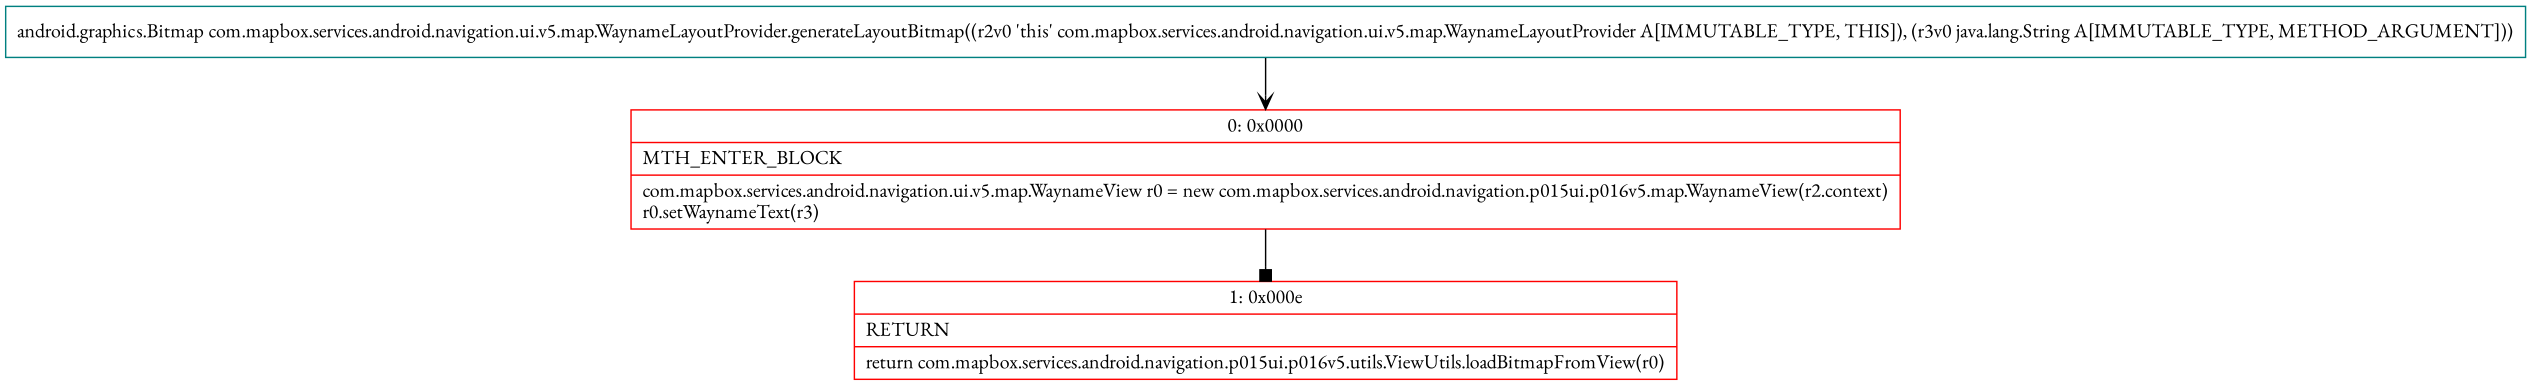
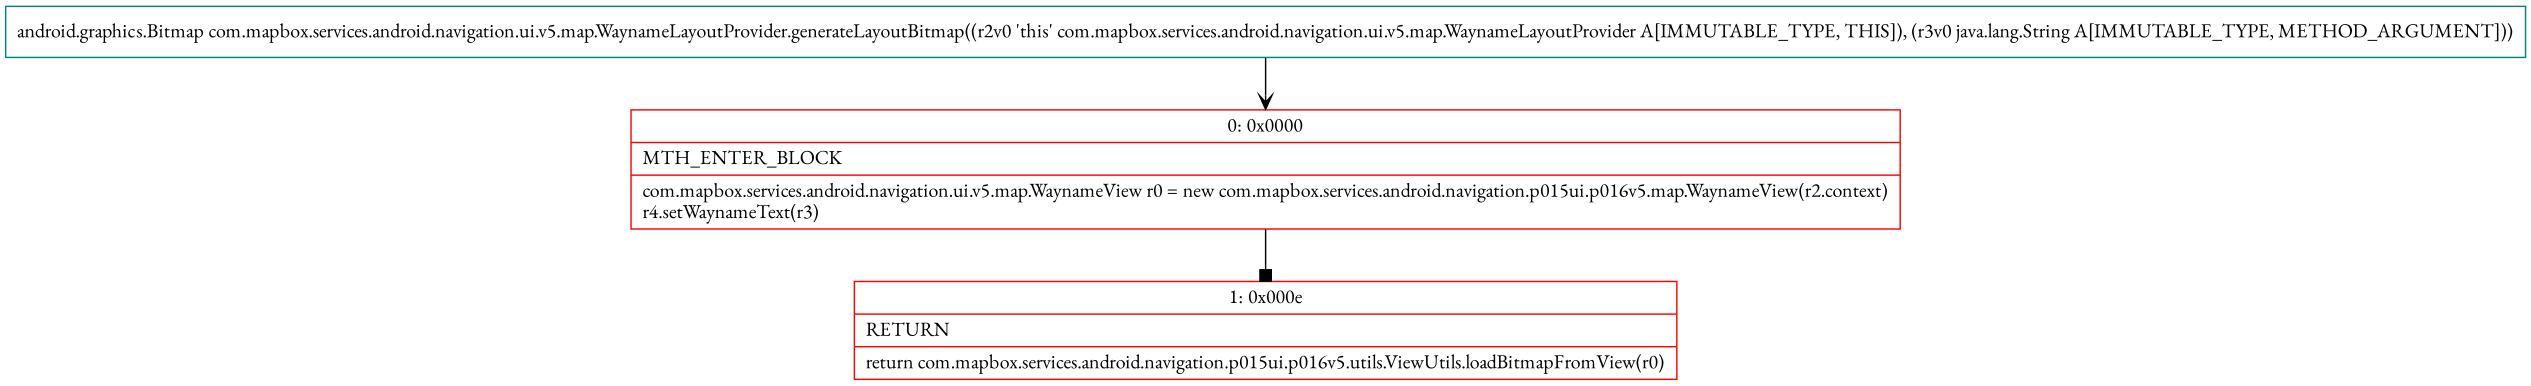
  digraph {
    fontname="EB Garamond"
    node [shape=record color=red fontname="EB Garamond"]
    edge [fontname="EB Garamond"]
-   n1 [label="{0\:\ 0x0000|MTH_ENTER_BLOCK\l|com.mapbox.services.android.navigation.ui.v5.map.WaynameView r0 = new com.mapbox.services.android.navigation.p015ui.p016v5.map.WaynameView(r2.context)\lr0.setWaynameText(r3)\l}"]
+   n1 [label="{0\:\ 0x0000|MTH_ENTER_BLOCK\l|com.mapbox.services.android.navigation.ui.v5.map.WaynameView r0 = new com.mapbox.services.android.navigation.p015ui.p016v5.map.WaynameView(r2.context)\lr4.setWaynameText(r3)\l}"]
    n2 [label="{1\:\ 0x000e|RETURN\l|return com.mapbox.services.android.navigation.p015ui.p016v5.utils.ViewUtils.loadBitmapFromView(r0)\l}"]
    n3 [label="{android.graphics.Bitmap com.mapbox.services.android.navigation.ui.v5.map.WaynameLayoutProvider.generateLayoutBitmap((r2v0 'this' com.mapbox.services.android.navigation.ui.v5.map.WaynameLayoutProvider A[IMMUTABLE_TYPE, THIS]), (r3v0 java.lang.String A[IMMUTABLE_TYPE, METHOD_ARGUMENT])) }" color=teal]
    n1 -> n2 [arrowhead=box]
    n3 -> n1 [arrowhead=vee]
  }
